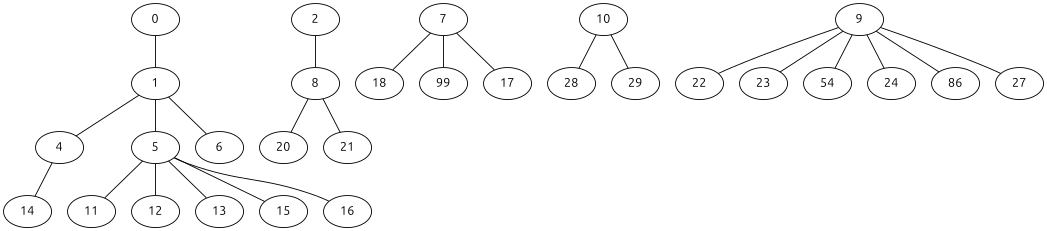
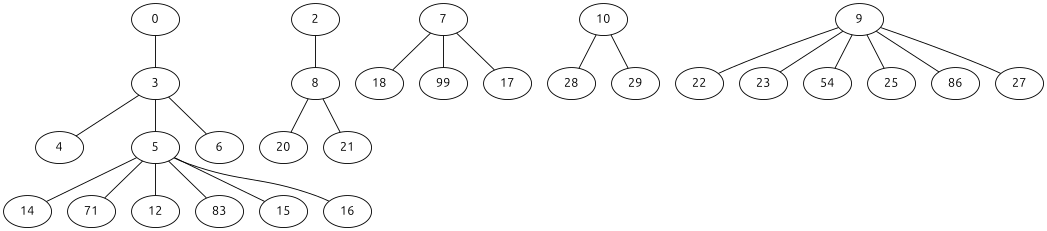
  graph {
    fontname=Ubuntu
    node [fontname=Ubuntu]
    edge [fontname=Ubuntu]
    0
-   1
+   1 [label=3]
    4
    5
    6
    2
    8
-   11
+   11 [label=71]
    12
-   13
+   13 [label=83]
    14
    15
    16
    7
    18
    n16 [label=99]
    17
    20
    21
    10
    28
    29
    9
    22
    23
    n26 [label=54]
-   25 [label=24]
+   25
    n28 [label=86]
    27
    0 -- 1
    1 -- 4
    1 -- 5
    1 -- 6
    5 -- 11
    5 -- 12
    5 -- 13
-   4 -- 14
+   5 -- 14
    5 -- 15
    5 -- 16
    2 -- 8
    8 -- 20
    8 -- 21
    7 -- 18
    7 -- n16
    7 -- 17
    10 -- 28
    10 -- 29
    9 -- 22
    9 -- 23
    9 -- n26
    9 -- 25
    9 -- n28
    9 -- 27
  }
